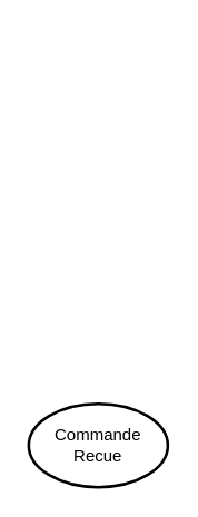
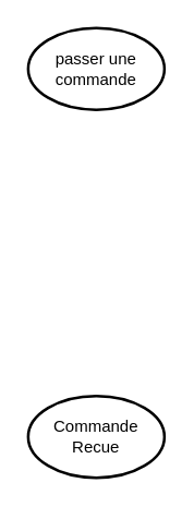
  <mxCell id="0" />
  <mxCell id="1" parent="0" />
+ <mxCell id="2" value="passer une commande" style="strokeWidth=2;html=1;shape=mxgraph.flowchart.start_1;whiteSpace=wrap;" vertex="1" parent="1"><mxGeometry x="20" y="20" width="100" height="60" as="geometry" /></mxCell>
  <mxCell id="3" value="Commande Recue" style="strokeWidth=2;html=1;shape=mxgraph.flowchart.start_1;whiteSpace=wrap;" vertex="1" parent="1"><mxGeometry x="20" y="290" width="100" height="60" as="geometry" /></mxCell>
